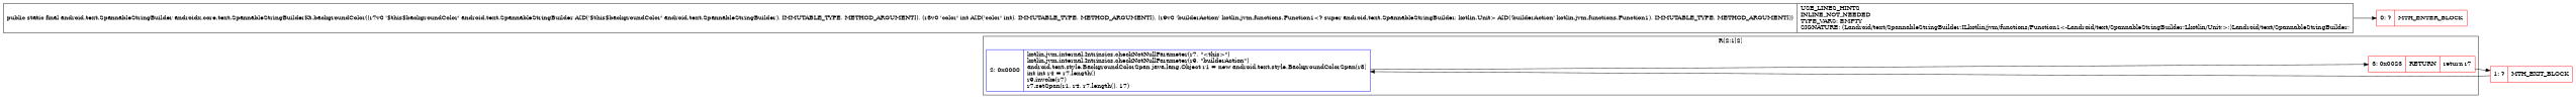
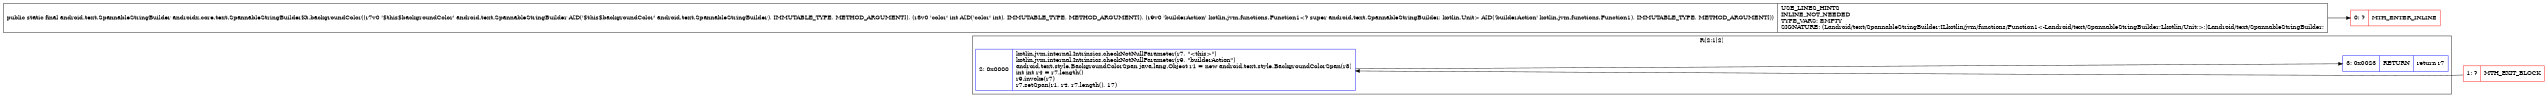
  digraph {
    rankdir=LR
    node [color=blue shape=record]
    n1 [label="{2\:\ 0x0000|kotlin.jvm.internal.Intrinsics.checkNotNullParameter(r7, \"\<this\>\")\lkotlin.jvm.internal.Intrinsics.checkNotNullParameter(r9, \"builderAction\")\landroid.text.style.BackgroundColorSpan java.lang.Object r1 = new android.text.style.BackgroundColorSpan(r8)\lint int r4 = r7.length()\lr9.invoke(r7)\lr7.setSpan(r1, r4, r7.length(), 17)\l}"]
-   n2 [color=red label="{3\:\ 0x0023|RETURN\l|return r7\l}"]
+   n2 [label="{3\:\ 0x0023|RETURN\l|return r7\l}"]
    n3 [color=red label="{1\:\ ?|MTH_EXIT_BLOCK\l}"]
-   n4 [color=red label="{0\:\ ?|MTH_ENTER_BLOCK\l}"]
+   n4 [color=red label="{0\:\ ?|MTH_ENTER_INLINE\l}"]
    n5 [label="{public static final android.text.SpannableStringBuilder androidx.core.text.SpannableStringBuilderKt.backgroundColor((r7v0 '$this$backgroundColor' android.text.SpannableStringBuilder A[D('$this$backgroundColor' android.text.SpannableStringBuilder), IMMUTABLE_TYPE, METHOD_ARGUMENT]), (r8v0 'color' int A[D('color' int), IMMUTABLE_TYPE, METHOD_ARGUMENT]), (r9v0 'builderAction' kotlin.jvm.functions.Function1\<? super android.text.SpannableStringBuilder, kotlin.Unit\> A[D('builderAction' kotlin.jvm.functions.Function1), IMMUTABLE_TYPE, METHOD_ARGUMENT]))  | USE_LINES_HINTS\lINLINE_NOT_NEEDED\lTYPE_VARS: EMPTY\lSIGNATURE: (Landroid\/text\/SpannableStringBuilder;ILkotlin\/jvm\/functions\/Function1\<\-Landroid\/text\/SpannableStringBuilder;Lkotlin\/Unit;\>;)Landroid\/text\/SpannableStringBuilder;\l}" color=""]
    subgraph cluster_1 {
      label="R(2:1|2)"
      n1
      n2
    }
    n1 -> n2
-   n2 -> n3
    n3 -> n1
    n5 -> n4
  }
